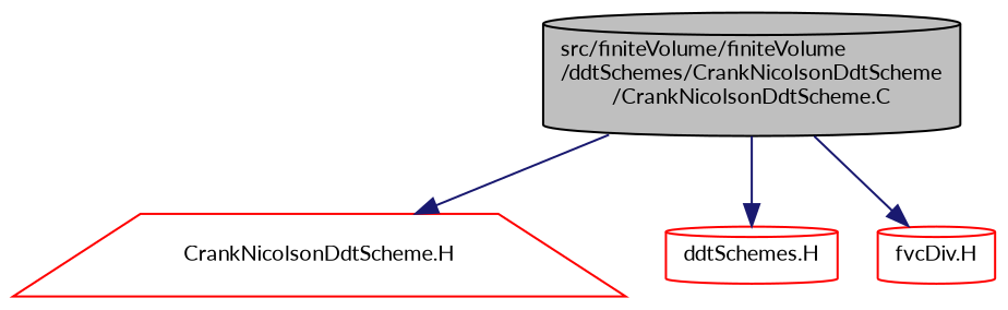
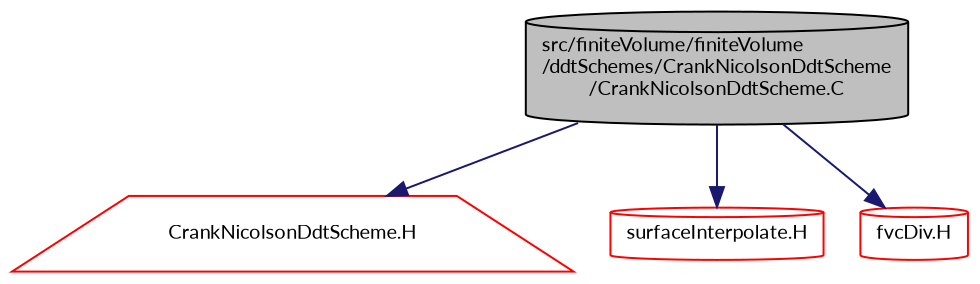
  digraph {
    fontname=Lato
    node [color=red fontname=Lato fontsize=10 shape=cylinder]
    edge [color=midnightblue fontname=Lato fontsize=10 labelfontname=FreeSans labelfontsize=10 style=solid]
    n1 [color=black fillcolor=grey75 fontcolor=black height=0.2 label="src/finiteVolume/finiteVolume\l/ddtSchemes/CrankNicolsonDdtScheme\l/CrankNicolsonDdtScheme.C" style=filled width=0.4]
    n2 [height=0.2 label="CrankNicolsonDdtScheme.H" shape=trapezium width=0.4]
-   n3 [height=0.2 label="ddtSchemes.H" width=0.4]
+   n3 [height=0.2 label="surfaceInterpolate.H" width=0.4]
    n4 [height=0.2 label="fvcDiv.H" width=0.4]
    n1 -> n2
    n1 -> n3
    n1 -> n4
  }
